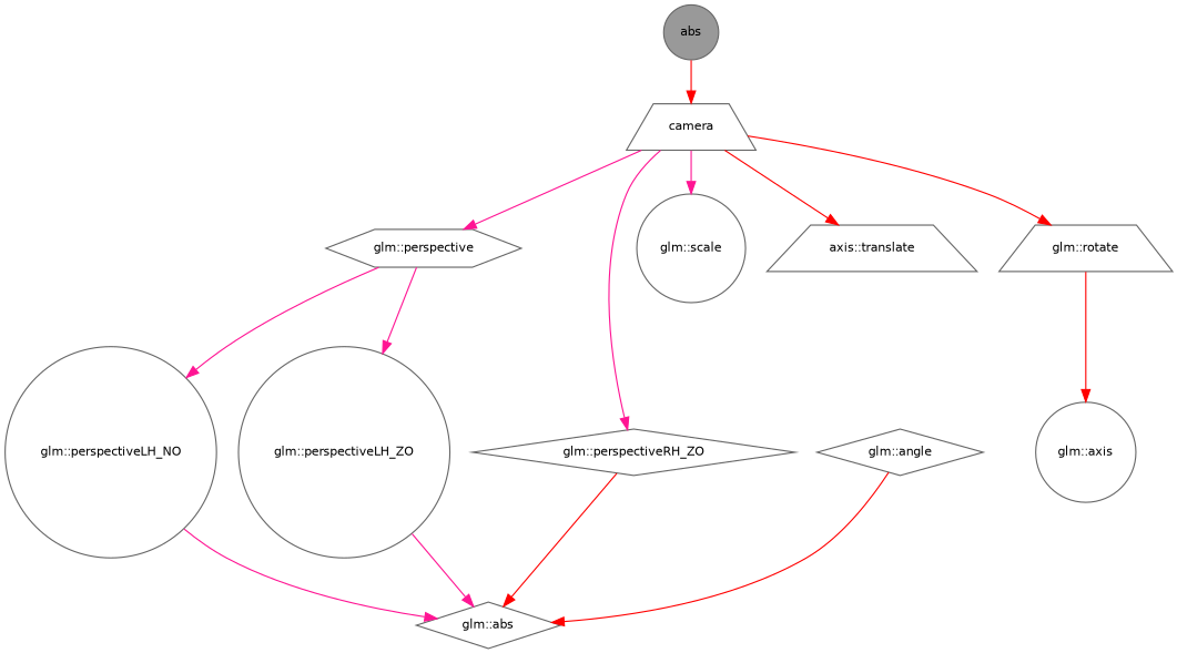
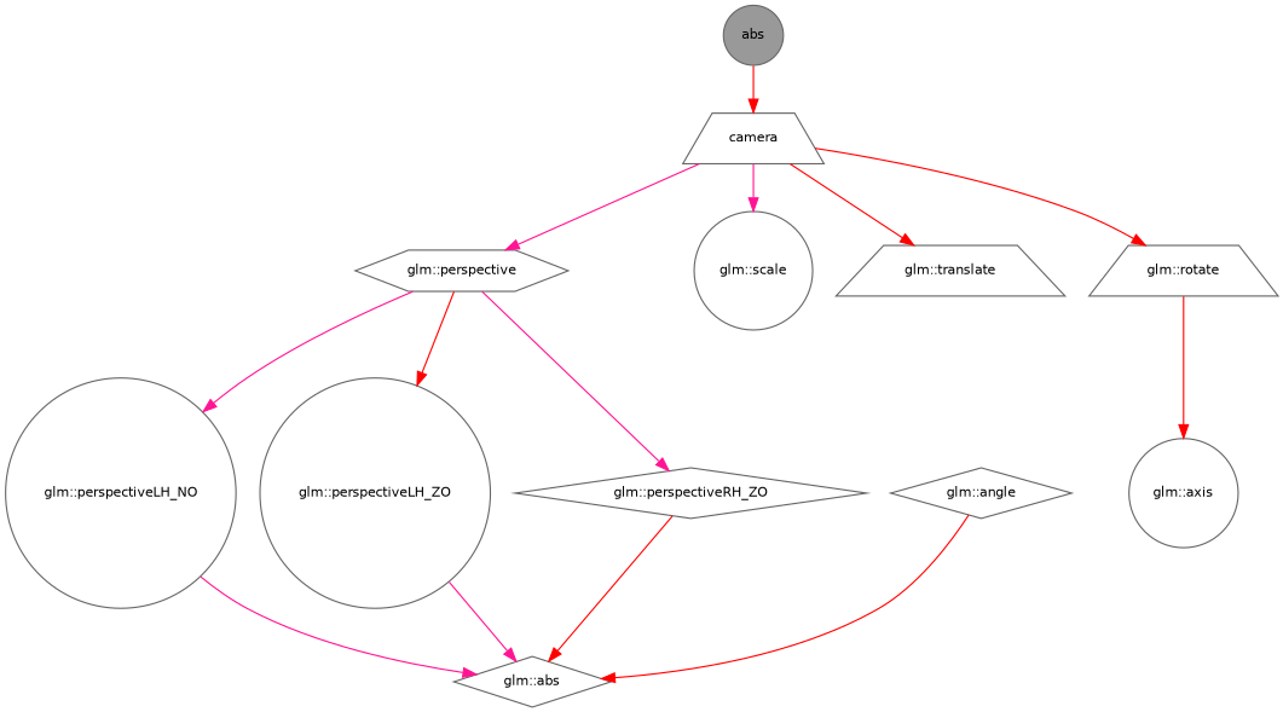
  digraph {
    rankdir=TB
    node [color=grey40 fillcolor=white fontname=Helvetica fontsize=10 shape=circle style=filled]
    edge [color=deeppink fontname=Helvetica fontsize=10 labelfontname=Helvetica labelfontsize=10 style=solid]
    n1 [color=gray40 fillcolor=grey60 fontcolor=black height=0.2 label=abs width=0.4]
    n2 [height=0.2 label=camera shape=trapezium width=0.4]
    n3 [height=0.2 label="glm::perspective" shape=hexagon width=0.4]
    n4 [height=0.2 label="glm::rotate" shape=trapezium width=0.4]
    n5 [height=0.2 label="glm::scale" width=0.4]
-   n6 [height=0.2 label="axis::translate" shape=trapezium width=0.4]
+   n6 [height=0.2 label="glm::translate" shape=trapezium width=0.4]
    n7 [height=0.2 label="glm::perspectiveLH_NO" width=0.4]
    n8 [height=0.2 label="glm::perspectiveLH_ZO" width=0.4]
    n9 [height=0.2 label="glm::perspectiveRH_ZO" shape=diamond width=0.4]
    n10 [height=0.2 label="glm::axis" width=0.4]
    n11 [height=0.2 label="glm::abs" shape=diamond width=0.4]
    n12 [height=0.2 label="glm::angle" shape=diamond width=0.4]
    n1 -> n2 [color=red]
    n2 -> n3
    n2 -> n4 [color=red]
    n2 -> n5
    n2 -> n6 [color=red]
    n3 -> n7
-   n3 -> n8
-   n2 -> n9
+   n3 -> n8 [color=red]
+   n3 -> n9
    n4 -> n10 [color=red]
    n7 -> n11
    n8 -> n11
    n9 -> n11 [color=red]
    n12 -> n11 [color=red]
  }
